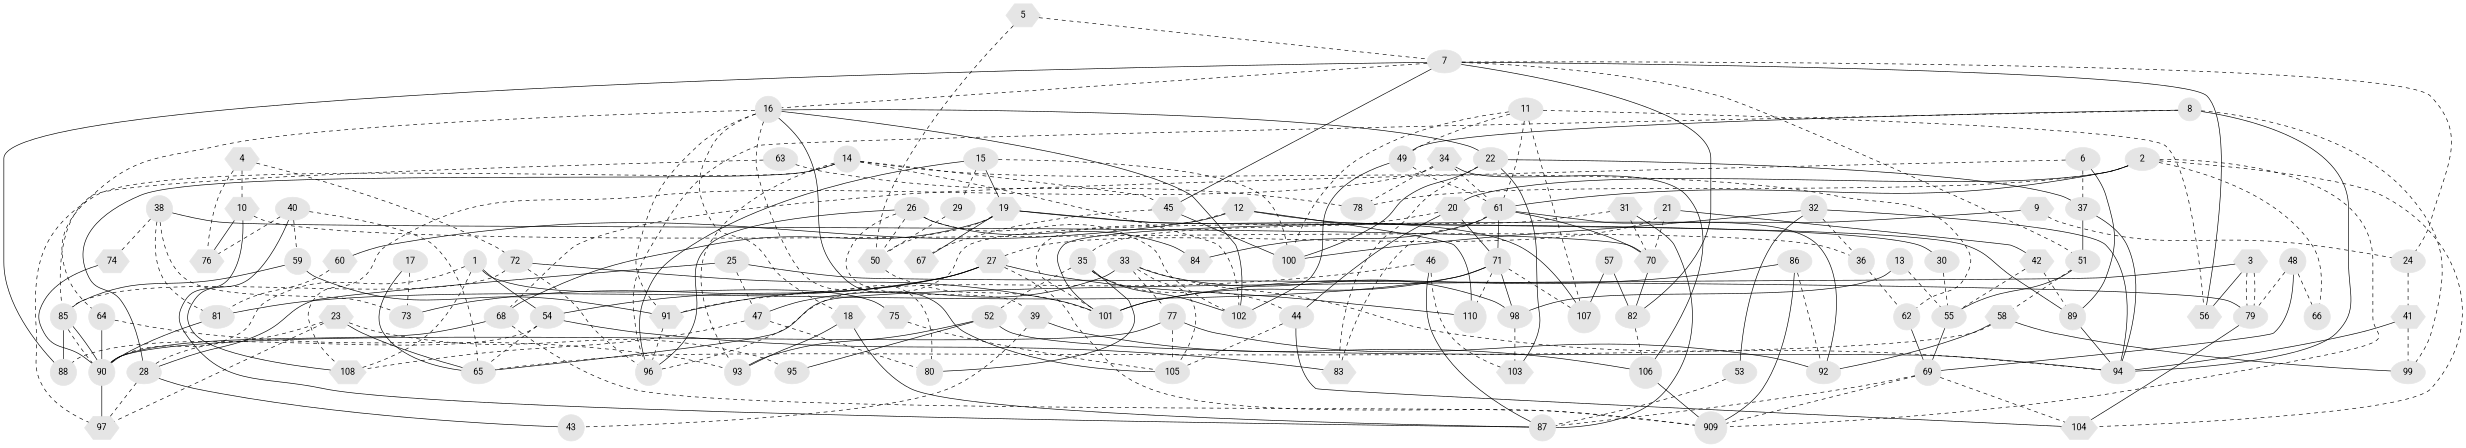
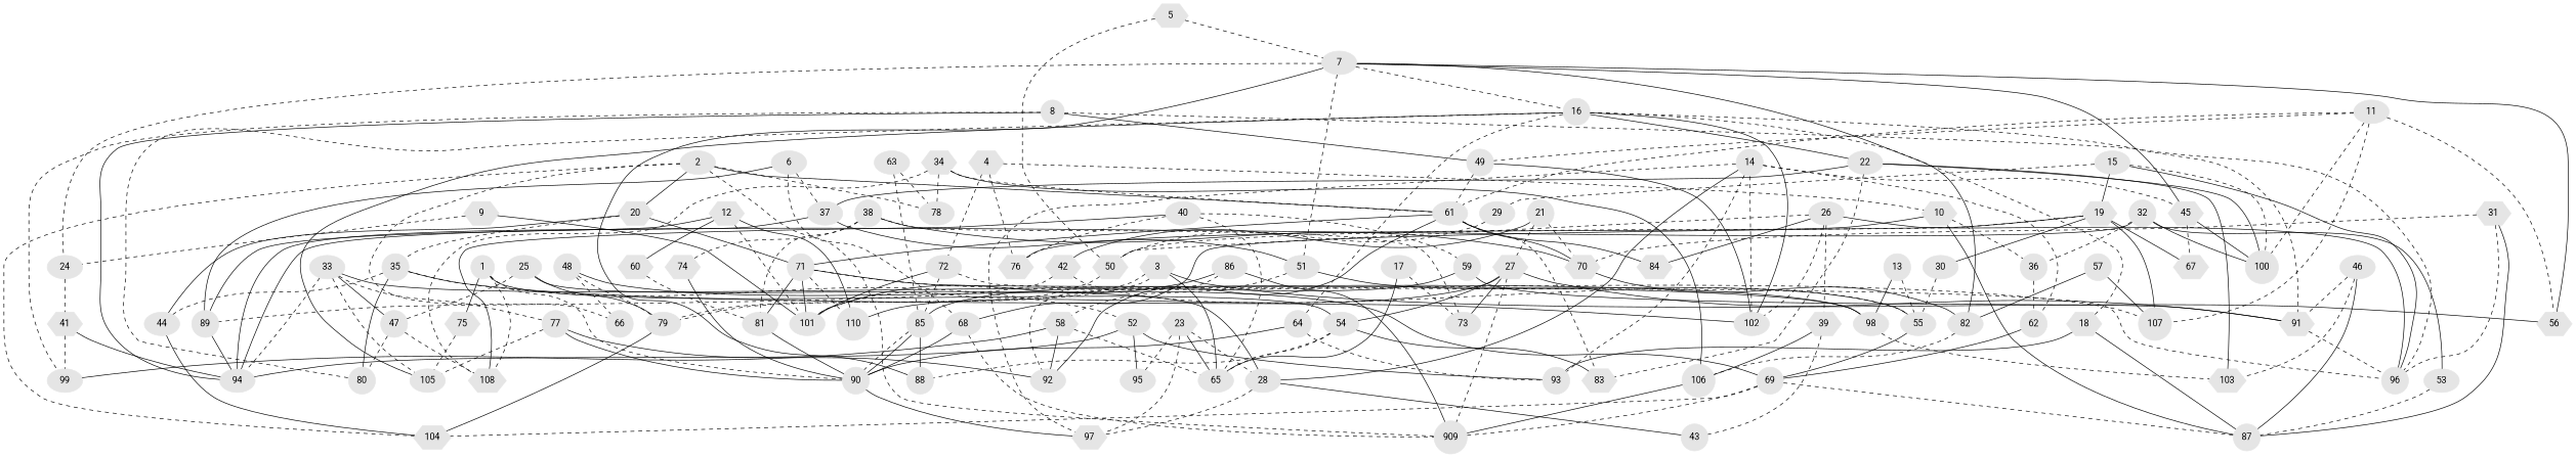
  graph {
    fontname=Roboto
    node [color=gray90 fontname=Roboto shape=ellipse style=filled]
    edge [fontname=Roboto style=dashed]
    1 [shape=circle]
    54
    75 [shape=hexagon]
    90 [shape=circle]
    108 [shape=hexagon]
    65
    88 [shape=circle]
    83 [shape=hexagon]
    105
    97 [shape=hexagon]
    20 [shape=hexagon]
    2
    61
    66 [shape=circle]
    78
    104 [shape=hexagon]
    n17 [label=909 shape=circle]
    35 [shape=circle]
    44
    71 [shape=circle]
    70 [shape=hexagon]
    84 [shape=hexagon]
    92
    3 [shape=hexagon]
    56 [shape=hexagon]
    79
    4 [shape=hexagon]
    10 [shape=hexagon]
    72
    76 [shape=hexagon]
    36 [shape=circle]
    87 [shape=circle]
    96 [shape=circle]
    101
    85 [shape=circle]
    5 [shape=hexagon]
    7
    50 [shape=hexagon]
    16 [shape=circle]
    24
    45 [shape=hexagon]
    51
    82
    6
    37
    68
    89 [shape=circle]
    94
    102
    18 [shape=hexagon]
    22
    64 [shape=circle]
    80 [shape=circle]
    91 [shape=hexagon]
    41 [shape=hexagon]
    100 [shape=circle]
    67 [shape=hexagon]
    55
    58 [shape=hexagon]
    106 [shape=circle]
    8 [shape=circle]
    49 [shape=circle]
    99
    9 [shape=hexagon]
    62 [shape=circle]
    11
    107 [shape=circle]
    12 [shape=hexagon]
    60 [shape=hexagon]
    110 [shape=circle]
    81
    13 [shape=circle]
    98
    69 [shape=circle]
    103 [shape=hexagon]
    14 [shape=circle]
    28
    93 [shape=circle]
    43 [shape=circle]
    15
    19 [shape=hexagon]
    29
    30
    17
    73
    52
    21 [shape=circle]
    27 [shape=hexagon]
    42 [shape=hexagon]
    23 [shape=hexagon]
    95
    25
    47 [shape=circle]
    26
    39 [shape=hexagon]
    31 [shape=hexagon]
    32 [shape=circle]
    53
    33
    77 [shape=circle]
    34 [shape=hexagon]
    38 [shape=circle]
    74 [shape=hexagon]
    40
    59 [shape=circle]
    46
    48 [shape=circle]
    57 [shape=circle]
    63
    86
    1 -- 54 [style=solid]
    1 -- 75 [style=solid]
    1 -- 90
    1 -- 108
    54 -- 65
    54 -- 88
    54 -- 83 [style=solid]
    75 -- 105
    90 -- 97 [style=solid]
    20 -- 35
    20 -- 44 [style=solid]
    20 -- 71 [style=solid]
    2 -- 20 [style=solid]
    2 -- 61 [style=solid]
    2 -- 66
    2 -- 78
    2 -- 104
    2 -- n17
    61 -- 83
    61 -- 71 [style=solid]
    61 -- 70 [style=solid]
    61 -- 84 [style=solid]
    61 -- 92 [style=solid]
    35 -- 44
    35 -- 102 [style=solid]
    35 -- 80 [style=solid]
    35 -- 52
-   44 -- 105
    44 -- 104 [style=solid]
    71 -- 101 [style=solid]
    71 -- 107
    71 -- 110
    71 -- 81 [style=solid]
    71 -- 98 [style=solid]
    70 -- 82 [style=solid]
    3 -- 65 [style=solid]
    3 -- 56 [style=solid]
    3 -- 79
    3 -- 79
    79 -- 104 [style=solid]
    4 -- 10
    4 -- 72
    4 -- 76
    10 -- 76 [style=solid]
    10 -- 36
    10 -- 87 [style=solid]
    72 -- 96
    72 -- 101 [style=solid]
    72 -- 85
    36 -- 62
    85 -- 90
    85 -- 90 [style=solid]
    85 -- 88 [style=solid]
    5 -- 7
    5 -- 50
    7 -- 88 [style=solid]
    7 -- 56 [style=solid]
    7 -- 16
    7 -- 24
    7 -- 45 [style=solid]
    7 -- 51
    7 -- 82 [style=solid]
    50 -- 101
    16 -- 105 [style=solid]
    16 -- 102 [style=solid]
    16 -- 18
    16 -- 22 [style=solid]
    16 -- 64
    16 -- 80
    16 -- 91
    24 -- 41
    45 -- 100 [style=solid]
    45 -- 67
    51 -- 55 [style=solid]
    51 -- 58
    82 -- 106
    6 -- 37
    6 -- 68
    6 -- 89 [style=solid]
    37 -- 51 [style=solid]
    37 -- 94 [style=solid]
    68 -- 90 [style=solid]
    68 -- n17
    89 -- 94 [style=solid]
    18 -- 87 [style=solid]
    18 -- 93 [style=solid]
    22 -- 83
    22 -- 37 [style=solid]
    22 -- 100 [style=solid]
    22 -- 103 [style=solid]
    64 -- 90 [style=solid]
    64 -- 93
    91 -- 96
    41 -- 94 [style=solid]
    41 -- 99
    55 -- 69 [style=solid]
    58 -- 65
    58 -- 92 [style=solid]
    58 -- 99 [style=solid]
    106 -- n17 [style=solid]
    8 -- 96
    8 -- 94 [style=solid]
    8 -- 49 [style=solid]
    8 -- 99
    49 -- 61
    49 -- 102 [style=solid]
    9 -- 101 [style=solid]
    9 -- 24
    62 -- 69 [style=solid]
    11 -- 61
    11 -- 56
    11 -- 100
    11 -- 49
    11 -- 107
    12 -- 101
    12 -- 89 [style=solid]
    12 -- 60 [style=solid]
    12 -- 110 [style=solid]
    60 -- 81
    81 -- 90 [style=solid]
    13 -- 55
    13 -- 98 [style=solid]
    98 -- 103
    69 -- 104
    69 -- n17
    69 -- 87
    14 -- 97
    14 -- 45
    14 -- 102
    14 -- 62
    14 -- 28 [style=solid]
    14 -- 93
    28 -- 97
    28 -- 43 [style=solid]
    15 -- 96 [style=solid]
    15 -- 100
    15 -- 19 [style=solid]
    15 -- 29
    19 -- 50
    19 -- 68 [style=solid]
    19 -- 67 [style=solid]
    19 -- 107 [style=solid]
    19 -- 30 [style=solid]
    29 -- 50
    30 -- 55
    17 -- 65 [style=solid]
    17 -- 73
    52 -- 94 [style=solid]
    52 -- 93 [style=solid]
    52 -- 95 [style=solid]
    21 -- 70
    21 -- 27
    21 -- 42 [style=solid]
    27 -- 54 [style=solid]
    27 -- n17
    27 -- 91 [style=solid]
    27 -- 110 [style=solid]
    27 -- 73 [style=solid]
    42 -- 89
    42 -- 55
    23 -- 65 [style=solid]
    23 -- 97
    23 -- 28
    23 -- 95
    25 -- 79 [style=solid]
    25 -- 28 [style=solid]
    25 -- 47
    47 -- 108
    47 -- 80
    26 -- 84 [style=solid]
    26 -- 96 [style=solid]
    26 -- 50
    26 -- 102
    26 -- 39
    39 -- 106 [style=solid]
    39 -- 43
    31 -- 70
    31 -- 87 [style=solid]
    31 -- 96
    32 -- 36
    32 -- 94 [style=solid]
    32 -- 100 [style=solid]
    32 -- 53 [style=solid]
    53 -- 87
    33 -- 105
    33 -- 94
    33 -- 98 [style=solid]
    33 -- 47 [style=solid]
    33 -- 77
    77 -- 90 [style=solid]
    77 -- 105
    77 -- 92 [style=solid]
    34 -- 108
    34 -- 61
    34 -- 78
    34 -- 106 [style=solid]
    38 -- 70 [style=solid]
    38 -- 81
    38 -- 73
    38 -- 74
    74 -- 90 [style=solid]
    40 -- 108 [style=solid]
    40 -- 65
    40 -- 76
    40 -- 59
    59 -- 85 [style=solid]
    59 -- 91 [style=solid]
    46 -- 87 [style=solid]
    46 -- 91
    46 -- 103
    48 -- 66
    48 -- 79
    48 -- 69 [style=solid]
    57 -- 82 [style=solid]
    57 -- 107 [style=solid]
    63 -- 78
    63 -- 85
    86 -- n17 [style=solid]
    86 -- 92
    86 -- 101 [style=solid]
  }
